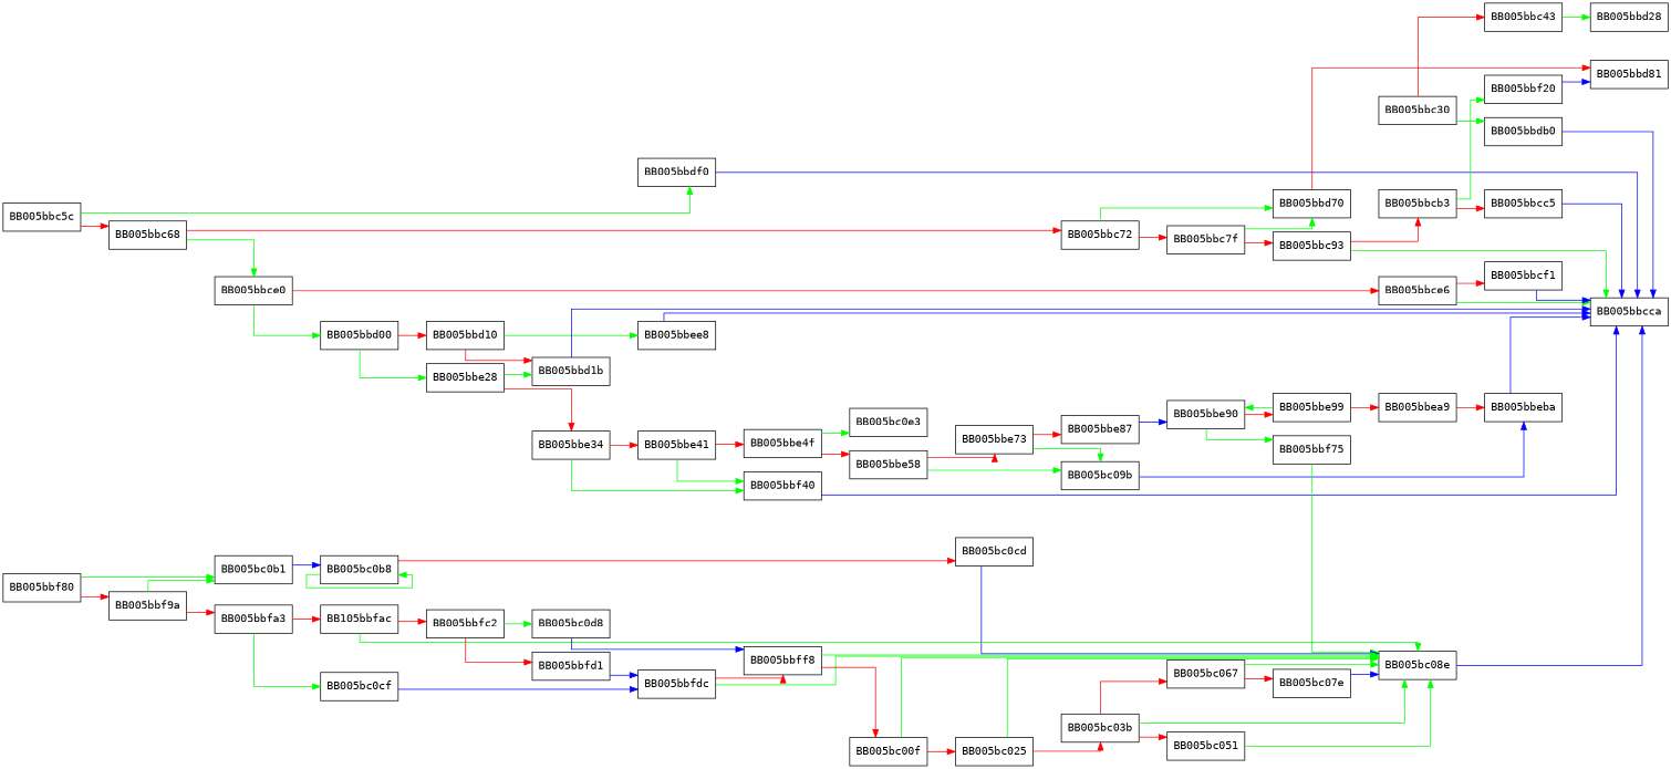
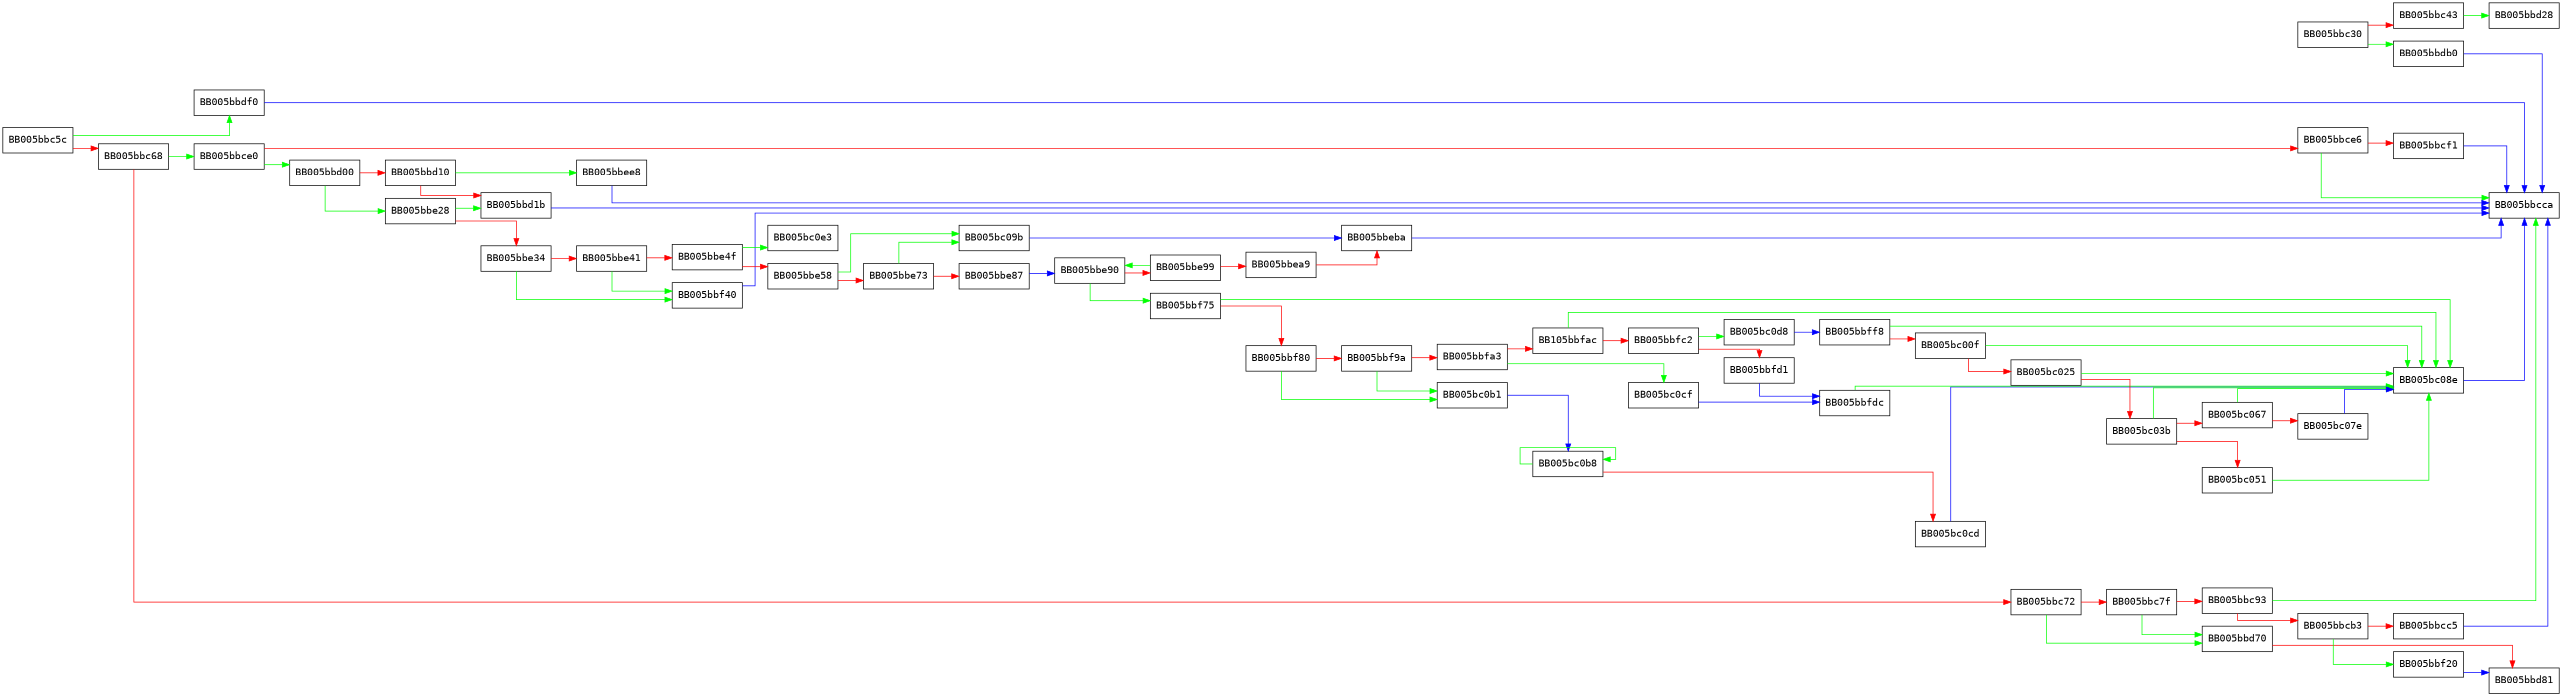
  digraph {
    fontname="DejaVu Sans Mono"
    rankdir=LR
    splines=ortho
    node [fontname="DejaVu Sans Mono" shape=box]
    edge [color=red fontname="DejaVu Sans Mono"]
    BB005bbc30
    BB005bbdb0
    BB005bbc43
    BB005bbcca
    BB005bbd28
    BB005bbc5c
    BB005bbdf0
    BB005bbc68
    BB005bbce0
    BB005bbc72
    BB005bbd00
    BB005bbce6
    BB005bbd70
    BB005bbc7f
    BB005bbe28
    BB005bbd10
    BB005bbcf1
    BB005bbd81
    BB005bbc93
    BB005bbcb3
    BB005bbf20
    BB005bbcc5
    BB005bbd1b
    BB005bbe34
    BB005bbee8
    BB005bbf40
    BB005bbe41
    BB005bbe4f
    BB005bc0e3
    BB005bbe58
    BB005bc09b
    BB005bbe73
    BB005bbeba
    BB005bbe87
    BB005bbe90
    BB005bbf75
    BB005bbe99
    BB005bc08e
    BB005bbf80
    BB005bbea9
    BB005bc0b1
    BB005bbf9a
    BB005bc0b8
    BB005bbfa3
    BB005bc0cd
    BB005bc0cf
    n47 [label=BB105bbfac]
    BB005bbfdc
    BB005bbfc2
    BB005bbff8
    BB005bc0d8
    BB005bbfd1
    BB005bc00f
    BB005bc025
    BB005bc03b
    BB005bc051
    BB005bc067
    BB005bc07e
    BB005bbc30 -> BB005bbdb0 [color=green]
    BB005bbc30 -> BB005bbc43
    BB005bbdb0 -> BB005bbcca [color=blue]
    BB005bbc43 -> BB005bbd28 [color=green]
    BB005bbc5c -> BB005bbdf0 [color=green]
    BB005bbc5c -> BB005bbc68
    BB005bbdf0 -> BB005bbcca [color=blue]
    BB005bbc68 -> BB005bbce0 [color=green]
    BB005bbc68 -> BB005bbc72
    BB005bbce0 -> BB005bbd00 [color=green]
    BB005bbce0 -> BB005bbce6
    BB005bbc72 -> BB005bbd70 [color=green]
    BB005bbc72 -> BB005bbc7f
    BB005bbd00 -> BB005bbe28 [color=green]
    BB005bbd00 -> BB005bbd10
    BB005bbce6 -> BB005bbcca [color=green]
    BB005bbce6 -> BB005bbcf1
    BB005bbd70 -> BB005bbd81
    BB005bbc7f -> BB005bbd70 [color=green]
    BB005bbc7f -> BB005bbc93
    BB005bbe28 -> BB005bbd1b [color=green]
    BB005bbe28 -> BB005bbe34
    BB005bbd10 -> BB005bbd1b
    BB005bbd10 -> BB005bbee8 [color=green]
    BB005bbcf1 -> BB005bbcca [color=blue]
    BB005bbc93 -> BB005bbcca [color=green]
    BB005bbc93 -> BB005bbcb3
    BB005bbcb3 -> BB005bbf20 [color=green]
    BB005bbcb3 -> BB005bbcc5
    BB005bbf20 -> BB005bbd81 [color=blue]
    BB005bbcc5 -> BB005bbcca [color=blue]
    BB005bbd1b -> BB005bbcca [color=blue]
    BB005bbe34 -> BB005bbf40 [color=green]
    BB005bbe34 -> BB005bbe41
    BB005bbee8 -> BB005bbcca [color=blue]
    BB005bbf40 -> BB005bbcca [color=blue]
    BB005bbe41 -> BB005bbf40 [color=green]
    BB005bbe41 -> BB005bbe4f
    BB005bbe4f -> BB005bc0e3 [color=green]
    BB005bbe4f -> BB005bbe58
    BB005bbe58 -> BB005bc09b [color=green]
    BB005bbe58 -> BB005bbe73
    BB005bc09b -> BB005bbeba [color=blue]
    BB005bbe73 -> BB005bc09b [color=green]
    BB005bbe73 -> BB005bbe87
    BB005bbeba -> BB005bbcca [color=blue]
    BB005bbe87 -> BB005bbe90 [color=blue]
    BB005bbe90 -> BB005bbf75 [color=green]
    BB005bbe90 -> BB005bbe99
    BB005bbf75 -> BB005bc08e [color=green]
+   BB005bbf75 -> BB005bbf80
    BB005bbe99 -> BB005bbe90 [color=green]
    BB005bbe99 -> BB005bbea9
    BB005bc08e -> BB005bbcca [color=blue]
    BB005bbf80 -> BB005bc0b1 [color=green]
    BB005bbf80 -> BB005bbf9a
    BB005bbea9 -> BB005bbeba
    BB005bc0b1 -> BB005bc0b8 [color=blue]
    BB005bbf9a -> BB005bc0b1 [color=green]
    BB005bbf9a -> BB005bbfa3
    BB005bc0b8 -> BB005bc0b8 [color=green]
    BB005bc0b8 -> BB005bc0cd
    BB005bbfa3 -> BB005bc0cf [color=green]
    BB005bbfa3 -> n47
    BB005bc0cd -> BB005bc08e [color=blue]
    BB005bc0cf -> BB005bbfdc [color=blue]
    n47 -> BB005bc08e [color=green]
    n47 -> BB005bbfc2
    BB005bbfdc -> BB005bc08e [color=green]
-   BB005bbfdc -> BB005bbff8
    BB005bbfc2 -> BB005bc0d8 [color=green]
    BB005bbfc2 -> BB005bbfd1
    BB005bbff8 -> BB005bc08e [color=green]
    BB005bbff8 -> BB005bc00f
    BB005bc0d8 -> BB005bbff8 [color=blue]
    BB005bbfd1 -> BB005bbfdc [color=blue]
    BB005bc00f -> BB005bc08e [color=green]
    BB005bc00f -> BB005bc025
    BB005bc025 -> BB005bc08e [color=green]
    BB005bc025 -> BB005bc03b
    BB005bc03b -> BB005bc08e [color=green]
    BB005bc03b -> BB005bc051
    BB005bc03b -> BB005bc067
    BB005bc051 -> BB005bc08e [color=green]
    BB005bc067 -> BB005bc08e [color=green]
    BB005bc067 -> BB005bc07e
    BB005bc07e -> BB005bc08e [color=blue]
  }
